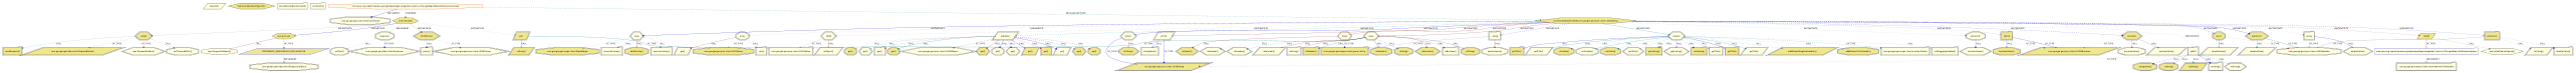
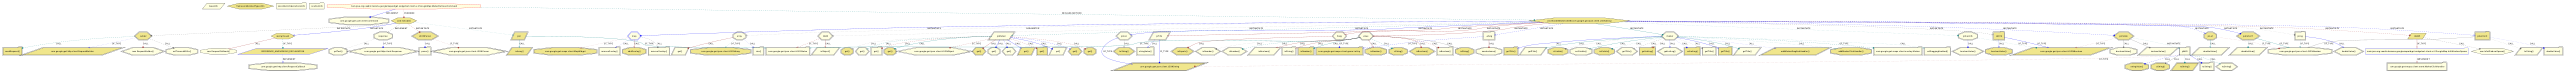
  digraph {
    fontname=Roboto
    node [fillcolor=lightyellow fontname=Roboto shape=hexagon style=filled isFrameworkType=true vertexType=INSIDE_CALL peripheries=2]
    edge [arrowhead=dot color=blue fontname=Roboto style=solid]
    baseInfo [category=extension_graph graphId=4442 isAnonymous=false possibleRelation=true shape=parallelogram isFrameworkType="" vertexType="" peripheries=""]
    frameworkRelatedTypesInfo [0="com.google.gwt.user.client.Command" fillcolor=khaki isFrameworkType="" vertexType="" peripheries=""]
    possibleCollaborationsInfo [0="4442~OVERRIDING_METHOD_DECLARATION-INSTANTIATION-~com.google.gwt.user.client.Command ~com.google.gwt.http.client.RequestCallback ~false~true" 1="4442~CLIENT_METHOD_DECLARATION-INSTANTIATION-~com.google.gwt.user.client.Command ~com.google.gwt.maps.client.event.MarkerClickHandler ~false~false" shape=folder isFrameworkType="" vertexType="" peripheries=""]
    locationInfo [contextSignature=MarkerRetrieveCommand filePath="/rwl-GoogleMapWidget/GoogleMapWidget-master/src/main/java/org/vaadin/hezamu/googlemapwidget/widgetset/client/ui/VGoogleMap.java" graphId=4442 projectName="rwl-GoogleMapWidget" shape=folder isFrameworkType="" vertexType="" peripheries=""]
    n5 [color=red isFrameworkType=false label="main.java.org.vaadin.hezamu.googlemapwidget.widgetset.client.ui.VGoogleMap.MarkerRetrieveCommand" shape=octagon vertexType=ROOT_CLIENT_CLASS_DECLARATION peripheries=""]
    n6 [label="com.google.gwt.user.client.Command" shape=octagon vertexType=FRAMEWORK_INTERFACE_TYPE]
    n7 [fillcolor=khaki isFrameworkType=false label="void execute()" vertexType=OVERRIDING_METHOD_DECLARATION peripheries=""]
    n8 [fillcolor=khaki isFrameworkType=false label="void handleMarkerJSON(com.google.gwt.json.client.JSONArray)" vertexType=CLIENT_METHOD_DECLARATION peripheries=""]
    n9 [fillcolor=khaki label=builder vertexType=VARIABLE_EXPRESION]
    n10 [fillcolor=khaki isFrameworkType=false label=anonymous3 vertexType=VARIABLE_EXPRESION peripheries=""]
    n11 [label=response shape=octagon vertexType=VARIABLE_EXPRESION]
    n12 [fillcolor=khaki label=JSONParser vertexType=VARIABLE_EXPRESION]
    n13 [fillcolor=khaki label=json shape=parallelogram vertexType=VARIABLE_EXPRESION]
    n14 [label=array shape=octagon vertexType=PARAMETER_DECLARATION]
    n15 [label=VAR8 vertexType=VARIABLE_EXPRESION]
    n16 [label=jsMarker shape=parallelogram vertexType=VARIABLE_EXPRESION]
    n17 [label=value vertexType=VARIABLE_EXPRESION]
    n18 [label=jsMID shape=folder vertexType=VARIABLE_EXPRESION]
    n19 [label=marker vertexType=VARIABLE_EXPRESION]
    n20 [fillcolor=khaki label=VAR16 shape=folder vertexType=VARIABLE_EXPRESION]
    n21 [label=jsTitle shape=parallelogram vertexType=VARIABLE_EXPRESION]
    n22 [fillcolor=khaki label=jsVisible vertexType=VARIABLE_EXPRESION]
    n23 [label=LatLng shape=folder vertexType=VARIABLE_EXPRESION]
    n24 [fillcolor=khaki label=jsLat shape=octagon vertexType=VARIABLE_EXPRESION]
    n25 [label=jsLng shape=folder vertexType=VARIABLE_EXPRESION]
    n26 [label=llang vertexType=VARIABLE_EXPRESION]
    n27 [label=jsIcon vertexType=VARIABLE_EXPRESION]
    n28 [fillcolor=khaki label=jsAnchorX shape=folder vertexType=VARIABLE_EXPRESION]
    n29 [fillcolor=khaki label=jsAnchorY vertexType=VARIABLE_EXPRESION]
-   n30 [label=map vertexType=VARIABLE_EXPRESION]
+   n30 [label=map vertexType=VARIABLE_EXPRESION color=blue]
    n31 [label=jsHasInfo shape=octagon vertexType=VARIABLE_EXPRESION]
    n32 [fillcolor=khaki isFrameworkType=false label=VAR65 shape=parallelogram vertexType=VARIABLE_EXPRESION peripheries=""]
    n33 [fillcolor=khaki label="com.google.gwt.http.client.RequestBuilder" shape=parallelogram vertexType=FRAMEWORK_CLASS_TYPE]
    n34 [label="new RequestBuilder()" vertexType=CONSTRUCTOR_CALL]
    n35 [label="setTimeoutMillis()" shape=octagon]
    n36 [fillcolor=khaki label="sendRequest()" shape=folder]
    n37 [color=blue fillcolor=khaki isFrameworkType=false label=REFERENCE_ANONYMOUS_DECLARATION shape=parallelogram vertexType=REFERENCE_ANONYMOUS_DECLARATION peripheries=""]
    n38 [isFrameworkType=false label="new RequestCallback()" shape=octagon vertexType=CONSTRUCTOR_CALL peripheries=""]
    n39 [label="com.google.gwt.http.client.Response" vertexType=FRAMEWORK_CLASS_TYPE]
    n40 [label="getText()" shape=octagon]
    n41 [label="com.google.gwt.json.client.JSONParser" vertexType=FRAMEWORK_CLASS_TYPE]
    n42 [label="parse()" shape=folder]
    n43 [label="com.google.gwt.json.client.JSONValue" shape=folder vertexType=FRAMEWORK_CLASS_TYPE]
    n44 [fillcolor=khaki label="isArray()" shape=parallelogram]
    n45 [label="com.google.gwt.http.client.RequestCallback" shape=octagon vertexType=FRAMEWORK_INTERFACE_TYPE]
    n46 [fillcolor=khaki label="com.google.gwt.json.client.JSONArray" shape=octagon vertexType=FRAMEWORK_CLASS_TYPE]
    n47 [label="size()" shape=folder]
    n48 [label="get()" shape=parallelogram]
    n49 [label="isObject()" shape=parallelogram]
    n50 [label="com.google.gwt.json.client.JSONObject" vertexType=FRAMEWORK_CLASS_TYPE]
    n51 [fillcolor=khaki label="get()"]
    n52 [label="get()" shape=octagon]
    n53 [label="get()"]
    n54 [fillcolor=khaki label="get()" shape=parallelogram]
    n55 [fillcolor=khaki label="get()" shape=folder]
    n56 [fillcolor=khaki label="get()"]
    n57 [fillcolor=khaki label="get()" shape=octagon]
    n58 [fillcolor=khaki label="get()" shape=octagon]
    n59 [label="get()"]
    n60 [label="get()" shape=folder]
    n61 [label="get()" shape=parallelogram]
    n62 [fillcolor=khaki label="get()" shape=octagon]
    n63 [label="isString()" shape=folder]
    n64 [fillcolor=khaki label="isNumber()" shape=folder]
    n65 [fillcolor=khaki label="isNumber()" shape=octagon]
    n66 [fillcolor=khaki label="isString()" shape=octagon]
    n67 [fillcolor=khaki label="isBoolean()"]
    n68 [label="isBoolean()" shape=folder]
    n69 [fillcolor=khaki label="isString()" shape=octagon]
    n70 [label="isNumber()"]
    n71 [label="isNumber()"]
    n72 [label="isBoolean()" shape=parallelogram]
    n73 [fillcolor=khaki label="com.google.gwt.json.client.JSONString" shape=parallelogram vertexType=FRAMEWORK_CLASS_TYPE]
    n74 [fillcolor=khaki label="toString()" shape=parallelogram]
    n75 [label="toString()" shape=folder]
    n76 [label="toString()"]
    n77 [fillcolor=khaki label="stringValue()" shape=octagon]
    n78 [fillcolor=khaki label="toString()" shape=octagon]
    n79 [label="com.google.gwt.maps.client.overlay.Marker" shape=folder vertexType=FRAMEWORK_CLASS_TYPE]
    n80 [label="setDraggingEnabled()" shape=folder]
    n81 [fillcolor=khaki label="getTitle()" shape=folder]
    n82 [label="getTitle()" shape=parallelogram]
    n83 [fillcolor=khaki label="isVisible()" shape=octagon]
    n84 [label="setVisible()" shape=octagon]
    n85 [fillcolor=khaki label="isVisible()" shape=octagon]
    n86 [label="getTitle()"]
    n87 [fillcolor=khaki label="getLatLng()" shape=folder]
    n88 [label="getLatLng()"]
    n89 [fillcolor=khaki label="setLatLng()" shape=folder]
    n90 [label="getTitle()" shape=folder]
    n91 [fillcolor=khaki label="getTitle()" shape=folder]
    n92 [label="getTitle()" shape=parallelogram]
    n93 [fillcolor=khaki label="addMarkerDragEndHandler()" shape=parallelogram]
    n94 [fillcolor=khaki label="addMarkerClickHandler()" shape=octagon]
    n95 [fillcolor=khaki label="com.google.gwt.json.client.JSONBoolean" shape=parallelogram vertexType=FRAMEWORK_CLASS_TYPE]
    n96 [fillcolor=khaki label="booleanValue()" shape=octagon]
    n97 [label="stringValue()" shape=folder]
    n98 [label="booleanValue()" shape=octagon]
    n99 [label="booleanValue()" shape=parallelogram]
    n100 [fillcolor=khaki label="com.google.gwt.maps.client.geom.LatLng" shape=folder vertexType=FRAMEWORK_CLASS_TYPE]
    n101 [label="newInstance()" shape=octagon]
    n102 [label="com.google.gwt.json.client.JSONNumber" shape=octagon vertexType=FRAMEWORK_CLASS_TYPE]
    n103 [label="doubleValue()" shape=parallelogram]
    n104 [label="doubleValue()"]
    n105 [fillcolor=khaki label="isEquals()"]
    n106 [fillcolor=khaki label="toString()"]
    n107 [label="toString()" shape=parallelogram]
    n108 [label="doubleValue()" shape=folder]
    n109 [label="doubleValue()" shape=parallelogram]
    n110 [fillcolor=khaki label="com.google.gwt.maps.client.MapWidget" shape=octagon vertexType=FRAMEWORK_CLASS_TYPE]
    n111 [label="removeOverlay()" shape=folder]
    n112 [fillcolor=khaki label="addOverlay()" shape=octagon]
    n113 [label="removeOverlay()" shape=folder]
    n114 [label="booleanValue()"]
    n115 [color=blue isFrameworkType=false label="main.java.org.vaadin.hezamu.googlemapwidget.widgetset.client.ui.VGoogleMap.InfoWindowOpener" shape=folder vertexType=REFERENCE_CLIENT_CLASS_DECLARATION peripheries=""]
    n116 [isFrameworkType=false label="new InfoWindowOpener()" vertexType=CONSTRUCTOR_CALL peripheries=""]
    n117 [label="com.google.gwt.maps.client.event.MarkerClickHandler" shape=folder vertexType=FRAMEWORK_INTERFACE_TYPE]
    n5 -> n6 [label=IMPLEMENT]
    n5 -> n7 [color=brown label=OVERRIDE style=dotted]
    n5 -> n8 [color=teal label=DECLARE_METHOD style=dashed]
    n7 -> n9 [color=gray40 label=INSTANTIATE style=dashed]
    n7 -> n10 [arrowhead=onormal label=INSTANTIATE]
    n7 -> n11 [arrowhead=onormal color=gray40 label=IMPLEMENT style=dashed]
    n7 -> n12 [color=brown label=INSTANTIATE style=dashed]
    n7 -> n13 [arrowhead=onormal color=teal label=INSTANTIATE style=dotted]
    n8 -> n14 [arrowhead=onormal color=gray40 label=PARAMETER style=dotted]
    n8 -> n15 [arrowhead=onormal color=gray40 label=INSTANTIATE style=dotted]
    n8 -> n16 [arrowhead=onormal color=teal label=INSTANTIATE style=dashed]
    n8 -> n17 [arrowhead=onormal color=brown label=INSTANTIATE]
-   n8 -> n18 [arrowhead=onormal color=teal label=INSTANTIATE style=dotted]
+   n22 -> n18 [arrowhead=onormal color=teal label=INSTANTIATE style=dotted]
    n8 -> n19 [color=teal label=INSTANTIATE]
    n8 -> n20 [arrowhead=onormal color=gray40 label=INSTANTIATE style=dashed]
    n8 -> n21 [arrowhead=onormal color=brown label=INSTANTIATE]
    n8 -> n22 [label=INSTANTIATE style=dashed]
    n8 -> n23 [arrowhead=onormal label=INSTANTIATE style=dashed]
    n8 -> n24 [arrowhead=onormal label=INSTANTIATE style=dashed]
    n8 -> n25 [color=gray40 label=INSTANTIATE style=dotted]
    n8 -> n26 [arrowhead=onormal color=brown label=INSTANTIATE]
    n8 -> n27 [arrowhead=onormal label=INSTANTIATE]
    n8 -> n28 [arrowhead=onormal label=INSTANTIATE style=dashed]
    n8 -> n29 [label=INSTANTIATE]
    n8 -> n30 [label=INSTANTIATE]
    n8 -> n31 [color=teal label=INSTANTIATE style=dotted]
    n8 -> n32 [color=brown label=INSTANTIATE style=dashed]
    n9 -> n33 [arrowhead=onormal label=OF_TYPE style=dotted]
-   n9 -> n34 [color=brown label=OF_TYPE style=dotted]
+   n9 -> n34 [color=brown label=CALL style=dotted]
    n9 -> n35 [color=gray40 label=CALL style=dashed]
    n9 -> n36 [color=teal label=CALL style=dashed]
    n10 -> n37 [color=teal label=OF_TYPE style=dashed]
    n10 -> n38 [arrowhead=onormal color=brown label=CALL]
    n11 -> n39 [label=OF_TYPE style=dotted]
    n11 -> n40 [arrowhead=onormal color=gray40 label=CALL style=dotted]
    n12 -> n41 [color=brown label=OF_TYPE style=dotted]
    n12 -> n42 [label=CALL style=dotted]
    n13 -> n43 [arrowhead=onormal color=teal label=OF_TYPE]
    n13 -> n44 [arrowhead=onormal color=teal label=CALL]
    n14 -> n46 [arrowhead=onormal color=teal label=OF_TYPE style=dotted]
    n14 -> n47 [arrowhead=onormal label=CALL style=dotted]
    n14 -> n48 [color=brown label=CALL]
    n15 -> n43 [arrowhead=onormal color=brown label=OF_TYPE style=dashed]
    n15 -> n49 [arrowhead=onormal color=brown label=CALL]
    n16 -> n50 [color=brown label=OF_TYPE style=dashed]
    n16 -> n51 [color=brown label=CALL]
    n16 -> n52 [label=CALL]
    n16 -> n53 [label=CALL style=dashed]
    n16 -> n54 [arrowhead=onormal label=CALL]
    n16 -> n55 [color=brown label=CALL style=dashed]
    n16 -> n56 [arrowhead=onormal label=CALL style=dashed]
    n16 -> n57 [arrowhead=onormal color=gray40 label=CALL style=dotted]
    n16 -> n58 [color=brown label=CALL style=dashed]
    n16 -> n59 [arrowhead=onormal color=teal label=CALL style=dashed]
    n16 -> n60 [color=brown label=CALL style=dashed]
    n16 -> n61 [label=CALL]
    n16 -> n62 [color=teal label=CALL]
    n17 -> n43 [arrowhead=onormal color=teal label=OF_TYPE]
    n17 -> n63 [arrowhead=onormal color=brown label=CALL]
    n17 -> n64 [color=teal label=CALL]
    n17 -> n65 [arrowhead=onormal color=brown label=CALL]
    n17 -> n66 [color=teal label=CALL style=dashed]
    n17 -> n67 [color=brown label=CALL]
    n17 -> n68 [color=brown label=CALL style=dashed]
    n17 -> n69 [arrowhead=onormal color=gray40 label=CALL]
    n17 -> n70 [color=gray40 label=CALL style=dotted]
    n17 -> n71 [color=teal label=CALL style=dashed]
    n17 -> n72 [arrowhead=onormal color=brown label=CALL]
    n18 -> n73 [color=brown label=OF_TYPE style=dotted]
    n18 -> n74 [color=teal label=CALL style=dotted]
    n18 -> n75 [label=CALL]
    n18 -> n76 [arrowhead=onormal color=teal label=CALL style=dashed]
    n18 -> n77 [label=CALL style=dashed]
    n18 -> n78 [color=gray40 label=CALL]
    n19 -> n79 [color=teal label=OF_TYPE style=dashed]
    n19 -> n80 [arrowhead=onormal color=teal label=CALL style=dotted]
    n19 -> n81 [arrowhead=onormal label=CALL]
    n19 -> n82 [arrowhead=onormal color=teal label=CALL]
    n19 -> n83 [color=gray40 label=CALL style=dotted]
    n19 -> n84 [arrowhead=onormal color=teal label=CALL]
    n19 -> n85 [color=teal label=CALL style=dotted]
    n19 -> n86 [arrowhead=onormal color=gray40 label=CALL style=dashed]
    n19 -> n87 [color=brown label=CALL style=dotted]
    n19 -> n88 [arrowhead=onormal label=CALL style=dashed]
    n19 -> n89 [label=CALL style=dotted]
    n19 -> n90 [color=gray40 label=CALL style=dotted]
    n19 -> n91 [arrowhead=onormal label=CALL]
    n19 -> n92 [color=teal label=CALL]
    n19 -> n93 [arrowhead=onormal label=CALL style=dotted]
    n19 -> n94 [arrowhead=onormal color=teal label=CALL style=dotted]
    n20 -> n95 [arrowhead=onormal label=OF_TYPE]
    n20 -> n96 [arrowhead=onormal label=CALL style=dashed]
    n21 -> n73 [label=OF_TYPE]
    n21 -> n97 [arrowhead=onormal label=CALL style=dashed]
    n22 -> n95 [arrowhead=onormal color=brown label=OF_TYPE style=dotted]
    n22 -> n98 [color=gray40 label=CALL]
    n22 -> n99 [color=gray40 label=CALL]
    n23 -> n100 [arrowhead=onormal label=OF_TYPE style=dashed]
    n23 -> n101 [color=brown label=CALL]
    n24 -> n102 [color=brown label=OF_TYPE style=dotted]
    n24 -> n103 [arrowhead=onormal color=teal label=CALL]
    n25 -> n102 [arrowhead=onormal color=teal label=OF_TYPE style=dotted]
    n25 -> n104 [arrowhead=onormal label=CALL]
    n26 -> n100 [label=OF_TYPE style=dotted]
    n26 -> n105 [color=brown label=CALL]
    n27 -> n73 [arrowhead=onormal label=OF_TYPE]
    n27 -> n106 [arrowhead=onormal color=gray40 label=CALL style=dashed]
    n28 -> n102 [arrowhead=onormal color=gray40 label=OF_TYPE]
    n28 -> n107 [color=gray40 label=CALL style=dotted]
    n28 -> n108 [label=CALL style=dotted]
    n29 -> n102 [arrowhead=onormal color=teal label=OF_TYPE]
    n29 -> n109 [color=teal label=CALL style=dotted]
    n30 -> n110 [arrowhead=onormal color=brown label=OF_TYPE style=dotted]
    n30 -> n111 [arrowhead=onormal label=CALL style=dotted]
    n30 -> n112 [arrowhead=onormal color=brown label=CALL]
    n30 -> n113 [color=gray40 label=CALL style=dashed]
    n31 -> n95 [color=teal label=OF_TYPE style=dotted]
    n31 -> n114 [label=CALL style=dashed]
    n32 -> n115 [arrowhead=onormal color=brown label=OF_TYPE]
    n32 -> n116 [color=gray40 label=CALL style=dashed]
    n37 -> n45 [arrowhead=onormal label=IMPLEMENT style=dotted]
    n115 -> n117 [arrowhead=onormal color=brown label=IMPLEMENT style=dotted]
  }
